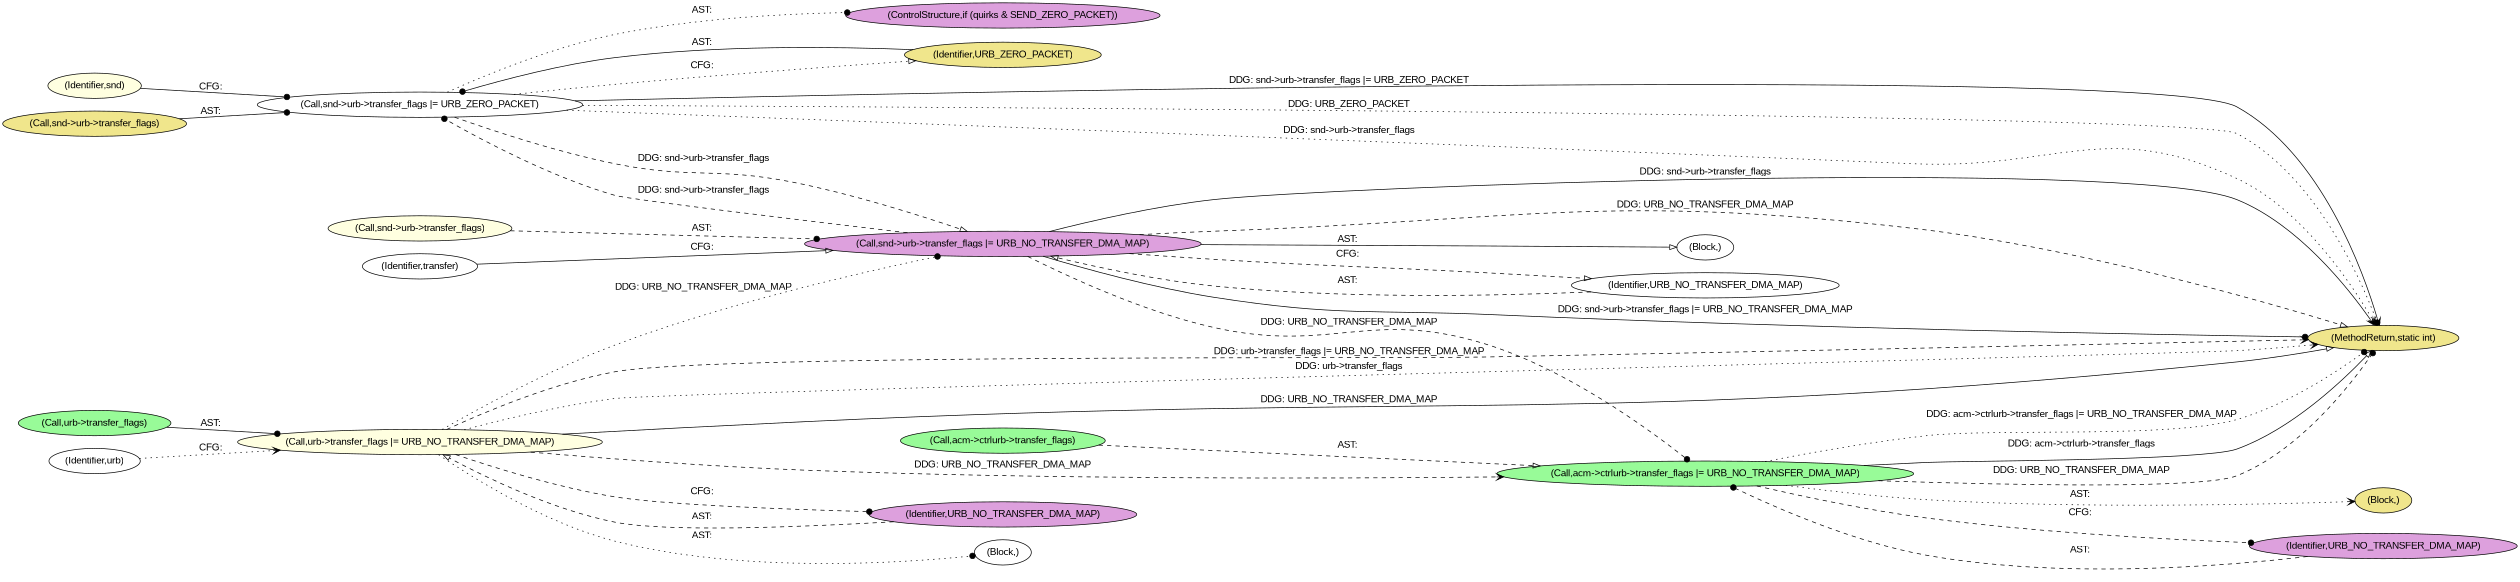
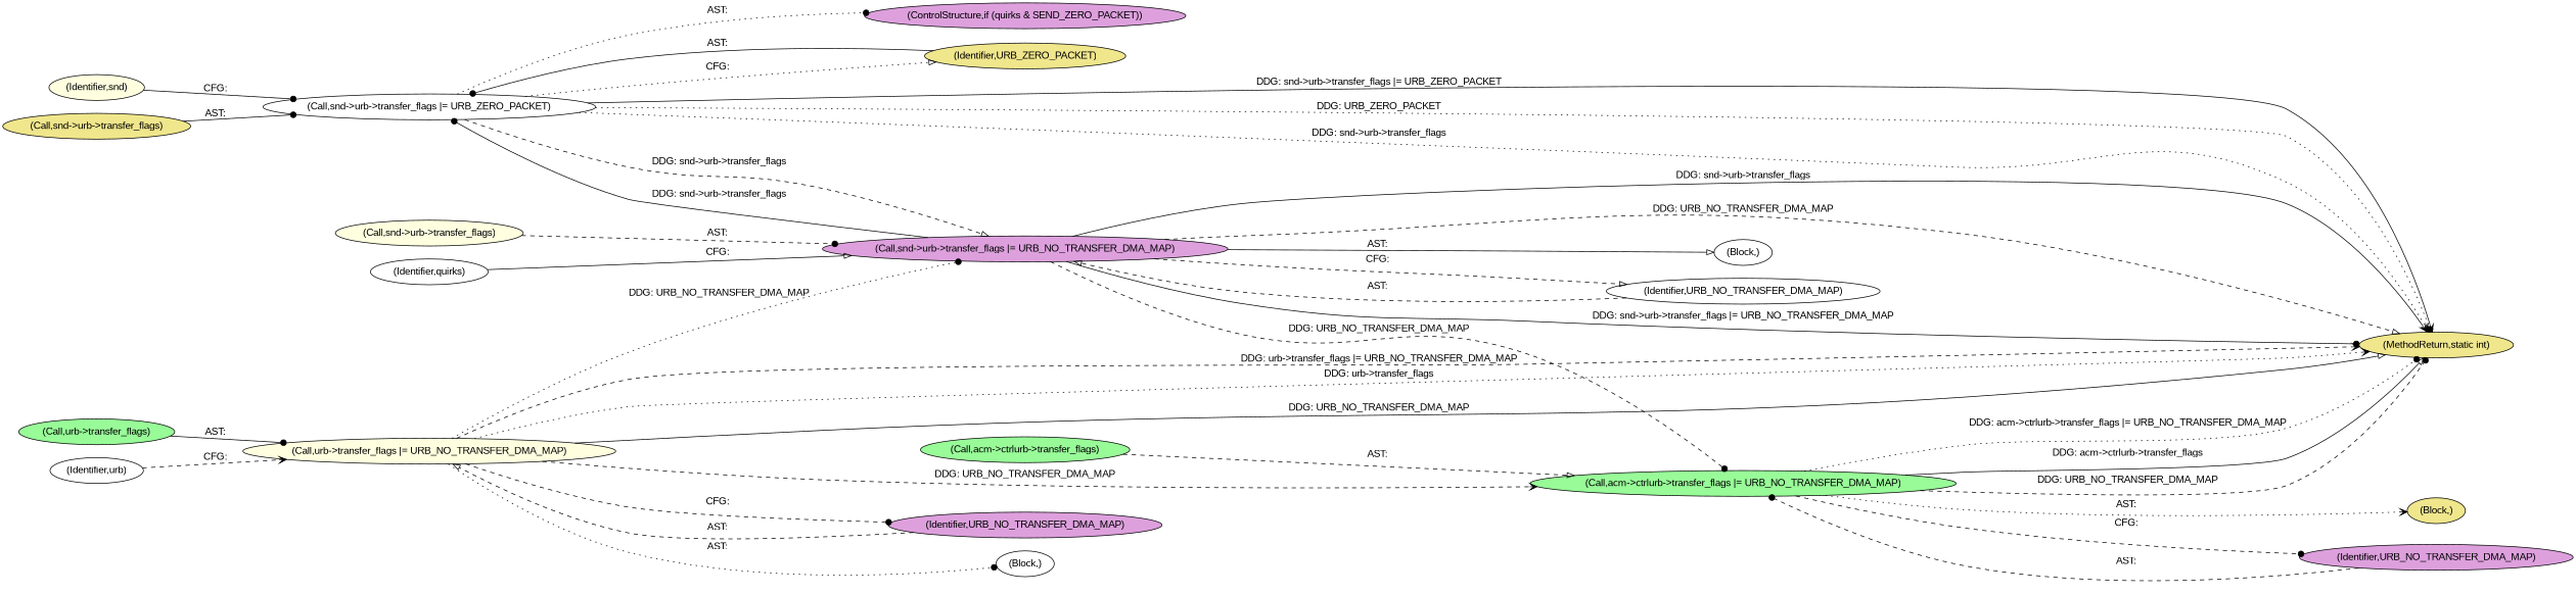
  digraph {
    fontname="Liberation Sans"
    rankdir=LR
    node [fillcolor=white fontname="Liberation Sans" style=filled]
    edge [arrowhead=dot fontname="Liberation Sans" style=dashed]
    n1 [label="(Call,snd->urb->transfer_flags |= URB_ZERO_PACKET)"]
    n2 [fillcolor=plum label="(Call,snd->urb->transfer_flags |= URB_NO_TRANSFER_DMA_MAP)"]
    n3 [fillcolor=khaki label="(Identifier,URB_ZERO_PACKET)"]
    n4 [fillcolor=plum label="(ControlStructure,if (quirks & SEND_ZERO_PACKET))"]
    n5 [fillcolor=khaki label="(MethodReturn,static int)"]
    n6 [fillcolor=palegreen label="(Call,acm->ctrlurb->transfer_flags |= URB_NO_TRANSFER_DMA_MAP)"]
    n7 [label="(Block,)"]
    n8 [label="(Identifier,URB_NO_TRANSFER_DMA_MAP)"]
    n9 [fillcolor=khaki label="(Block,)"]
    n10 [fillcolor=plum label="(Identifier,URB_NO_TRANSFER_DMA_MAP)"]
    n11 [fillcolor=lightyellow label="(Call,urb->transfer_flags |= URB_NO_TRANSFER_DMA_MAP)"]
    n12 [fillcolor=plum label="(Identifier,URB_NO_TRANSFER_DMA_MAP)"]
    n13 [label="(Block,)"]
    n14 [fillcolor=lightyellow label="(Call,snd->urb->transfer_flags)"]
    n15 [fillcolor=lightyellow label="(Identifier,snd)"]
    n16 [fillcolor=palegreen label="(Call,urb->transfer_flags)"]
    n17 [fillcolor=palegreen label="(Call,acm->ctrlurb->transfer_flags)"]
-   n18 [label="(Identifier,transfer)"]
+   n18 [label="(Identifier,quirks)"]
    n19 [fillcolor=khaki label="(Call,snd->urb->transfer_flags)"]
    n20 [label="(Identifier,urb)"]
    n1 -> n2 [arrowhead=onormal label="DDG: snd->urb->transfer_flags"]
    n1 -> n3 [arrowhead=onormal label="CFG: " style=dotted]
    n1 -> n4 [label="AST: " style=dotted]
    n1 -> n5 [arrowhead=vee label="DDG: snd->urb->transfer_flags |= URB_ZERO_PACKET" style=solid]
    n1 -> n5 [label="DDG: URB_ZERO_PACKET" style=dotted]
    n1 -> n5 [arrowhead=vee label="DDG: snd->urb->transfer_flags" style=dotted]
-   n2 -> n1 [label="DDG: snd->urb->transfer_flags"]
+   n2 -> n1 [label="DDG: snd->urb->transfer_flags" style=solid]
    n2 -> n5 [arrowhead=vee label="DDG: snd->urb->transfer_flags" style=solid]
    n2 -> n5 [arrowhead=onormal label="DDG: URB_NO_TRANSFER_DMA_MAP"]
    n2 -> n5 [label="DDG: snd->urb->transfer_flags |= URB_NO_TRANSFER_DMA_MAP" style=solid]
    n2 -> n6 [label="DDG: URB_NO_TRANSFER_DMA_MAP"]
    n2 -> n7 [arrowhead=onormal label="AST: " style=solid]
    n2 -> n8 [arrowhead=onormal label="CFG: "]
    n3 -> n1 [label="AST: " style=solid]
    n6 -> n5 [label="DDG: acm->ctrlurb->transfer_flags |= URB_NO_TRANSFER_DMA_MAP" style=dotted]
    n6 -> n5 [arrowhead=onormal label="DDG: acm->ctrlurb->transfer_flags" style=solid]
    n6 -> n5 [label="DDG: URB_NO_TRANSFER_DMA_MAP"]
    n6 -> n9 [arrowhead=vee label="AST: " style=dotted]
    n6 -> n10 [label="CFG: "]
    n8 -> n2 [arrowhead=onormal label="AST: "]
    n10 -> n6 [label="AST: "]
    n11 -> n2 [label="DDG: URB_NO_TRANSFER_DMA_MAP" style=dotted]
    n11 -> n5 [arrowhead=vee label="DDG: urb->transfer_flags |= URB_NO_TRANSFER_DMA_MAP"]
    n11 -> n5 [arrowhead=vee label="DDG: urb->transfer_flags" style=dotted]
    n11 -> n5 [arrowhead=onormal label="DDG: URB_NO_TRANSFER_DMA_MAP" style=solid]
    n11 -> n6 [arrowhead=vee label="DDG: URB_NO_TRANSFER_DMA_MAP"]
    n11 -> n12 [label="CFG: "]
    n11 -> n13 [label="AST: " style=dotted]
    n12 -> n11 [arrowhead=onormal label="AST: "]
    n14 -> n2 [label="AST: "]
    n15 -> n1 [label="CFG: " style=solid]
    n16 -> n11 [label="AST: " style=solid]
    n17 -> n6 [arrowhead=onormal label="AST: "]
    n18 -> n2 [arrowhead=onormal label="CFG: " style=solid]
    n19 -> n1 [label="AST: " style=solid]
-   n20 -> n11 [arrowhead=vee label="CFG: " style=dotted]
+   n20 -> n11 [arrowhead=vee label="CFG: "]
  }
